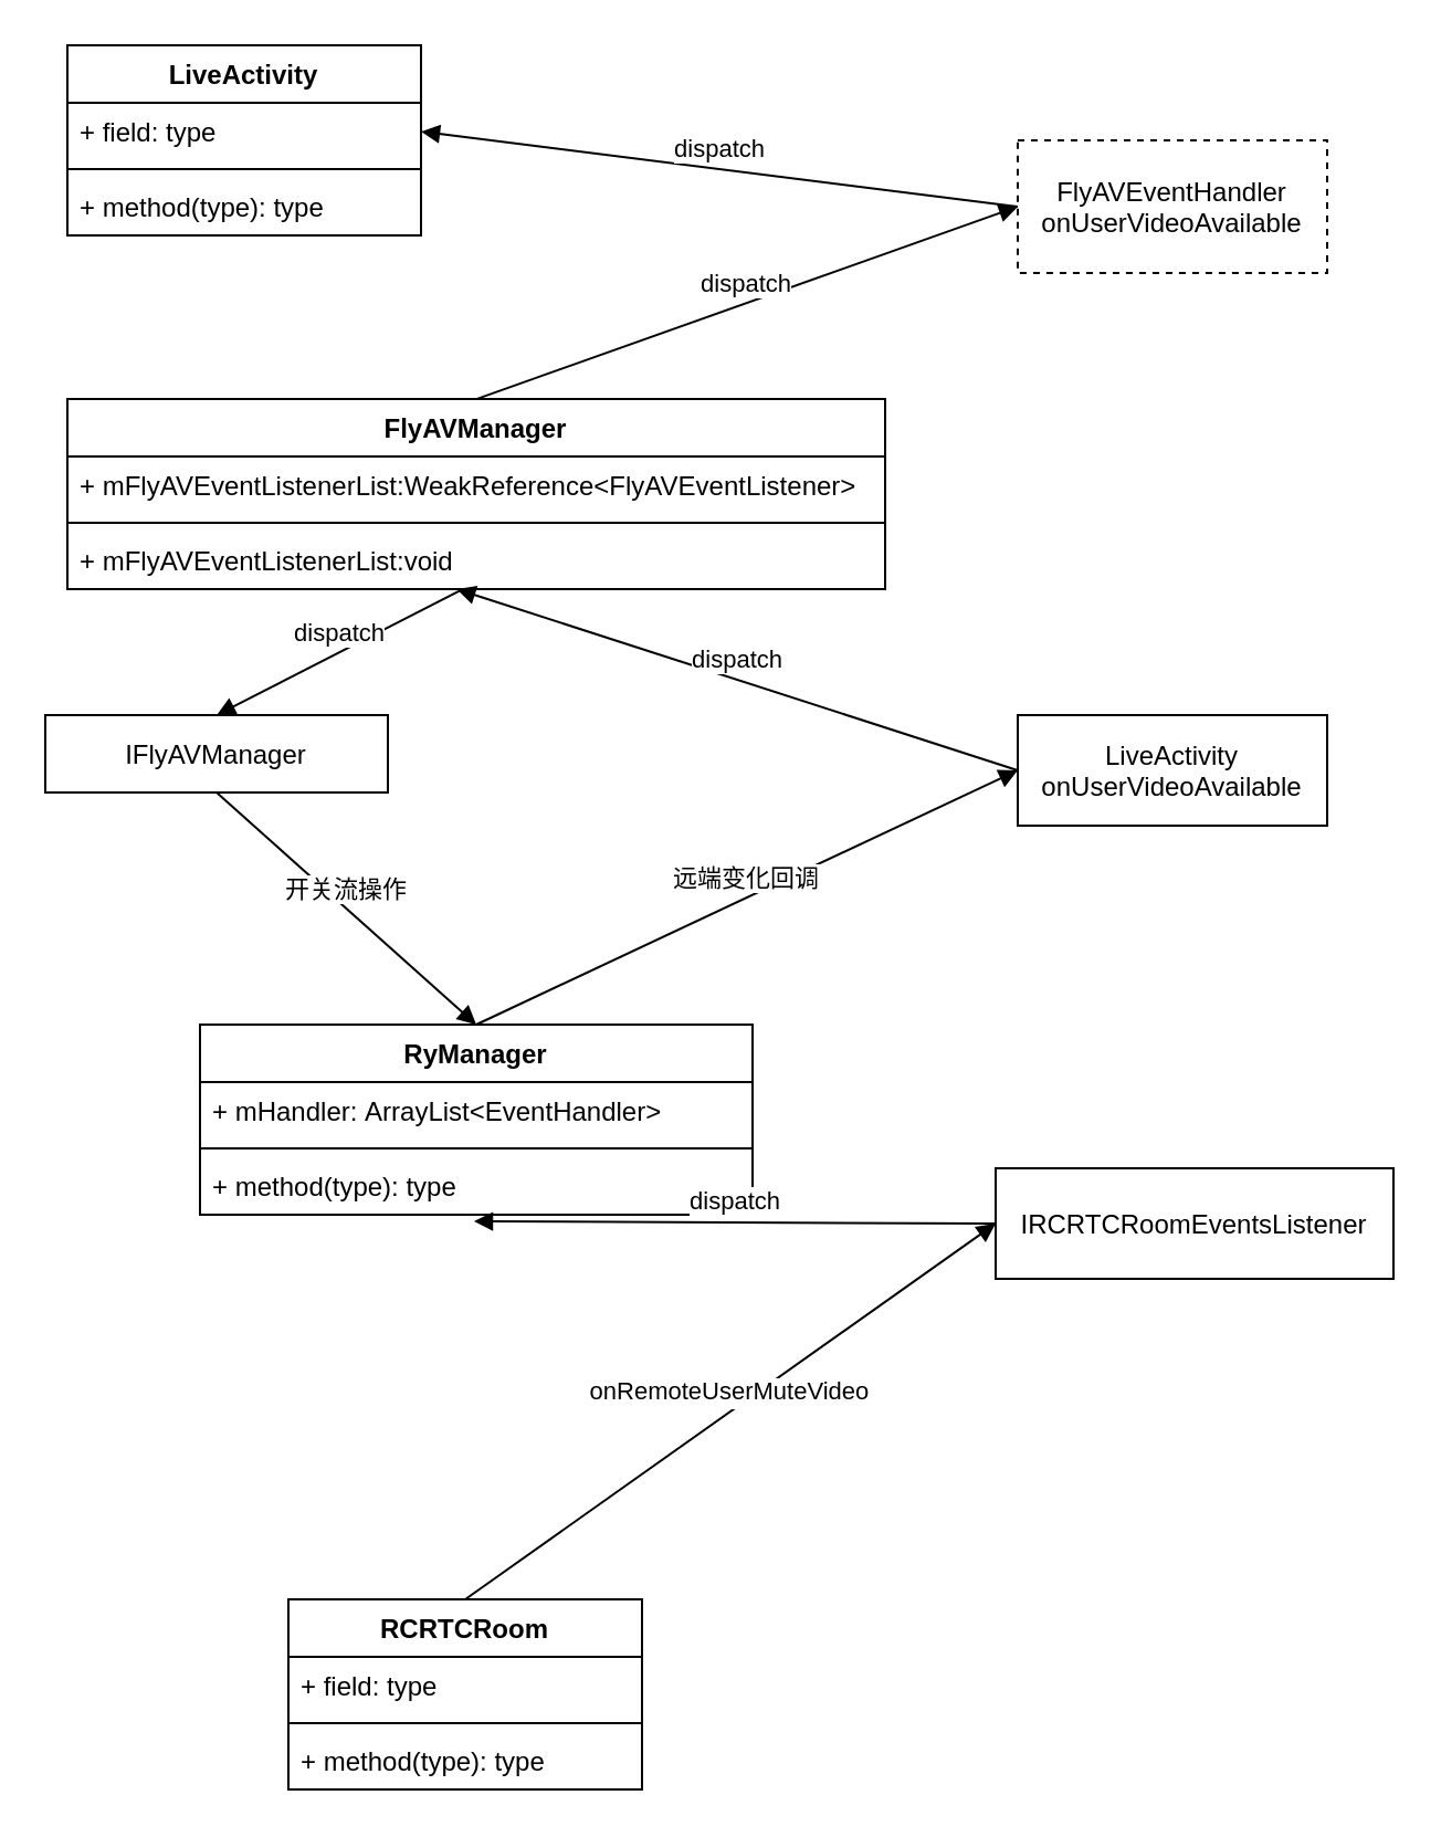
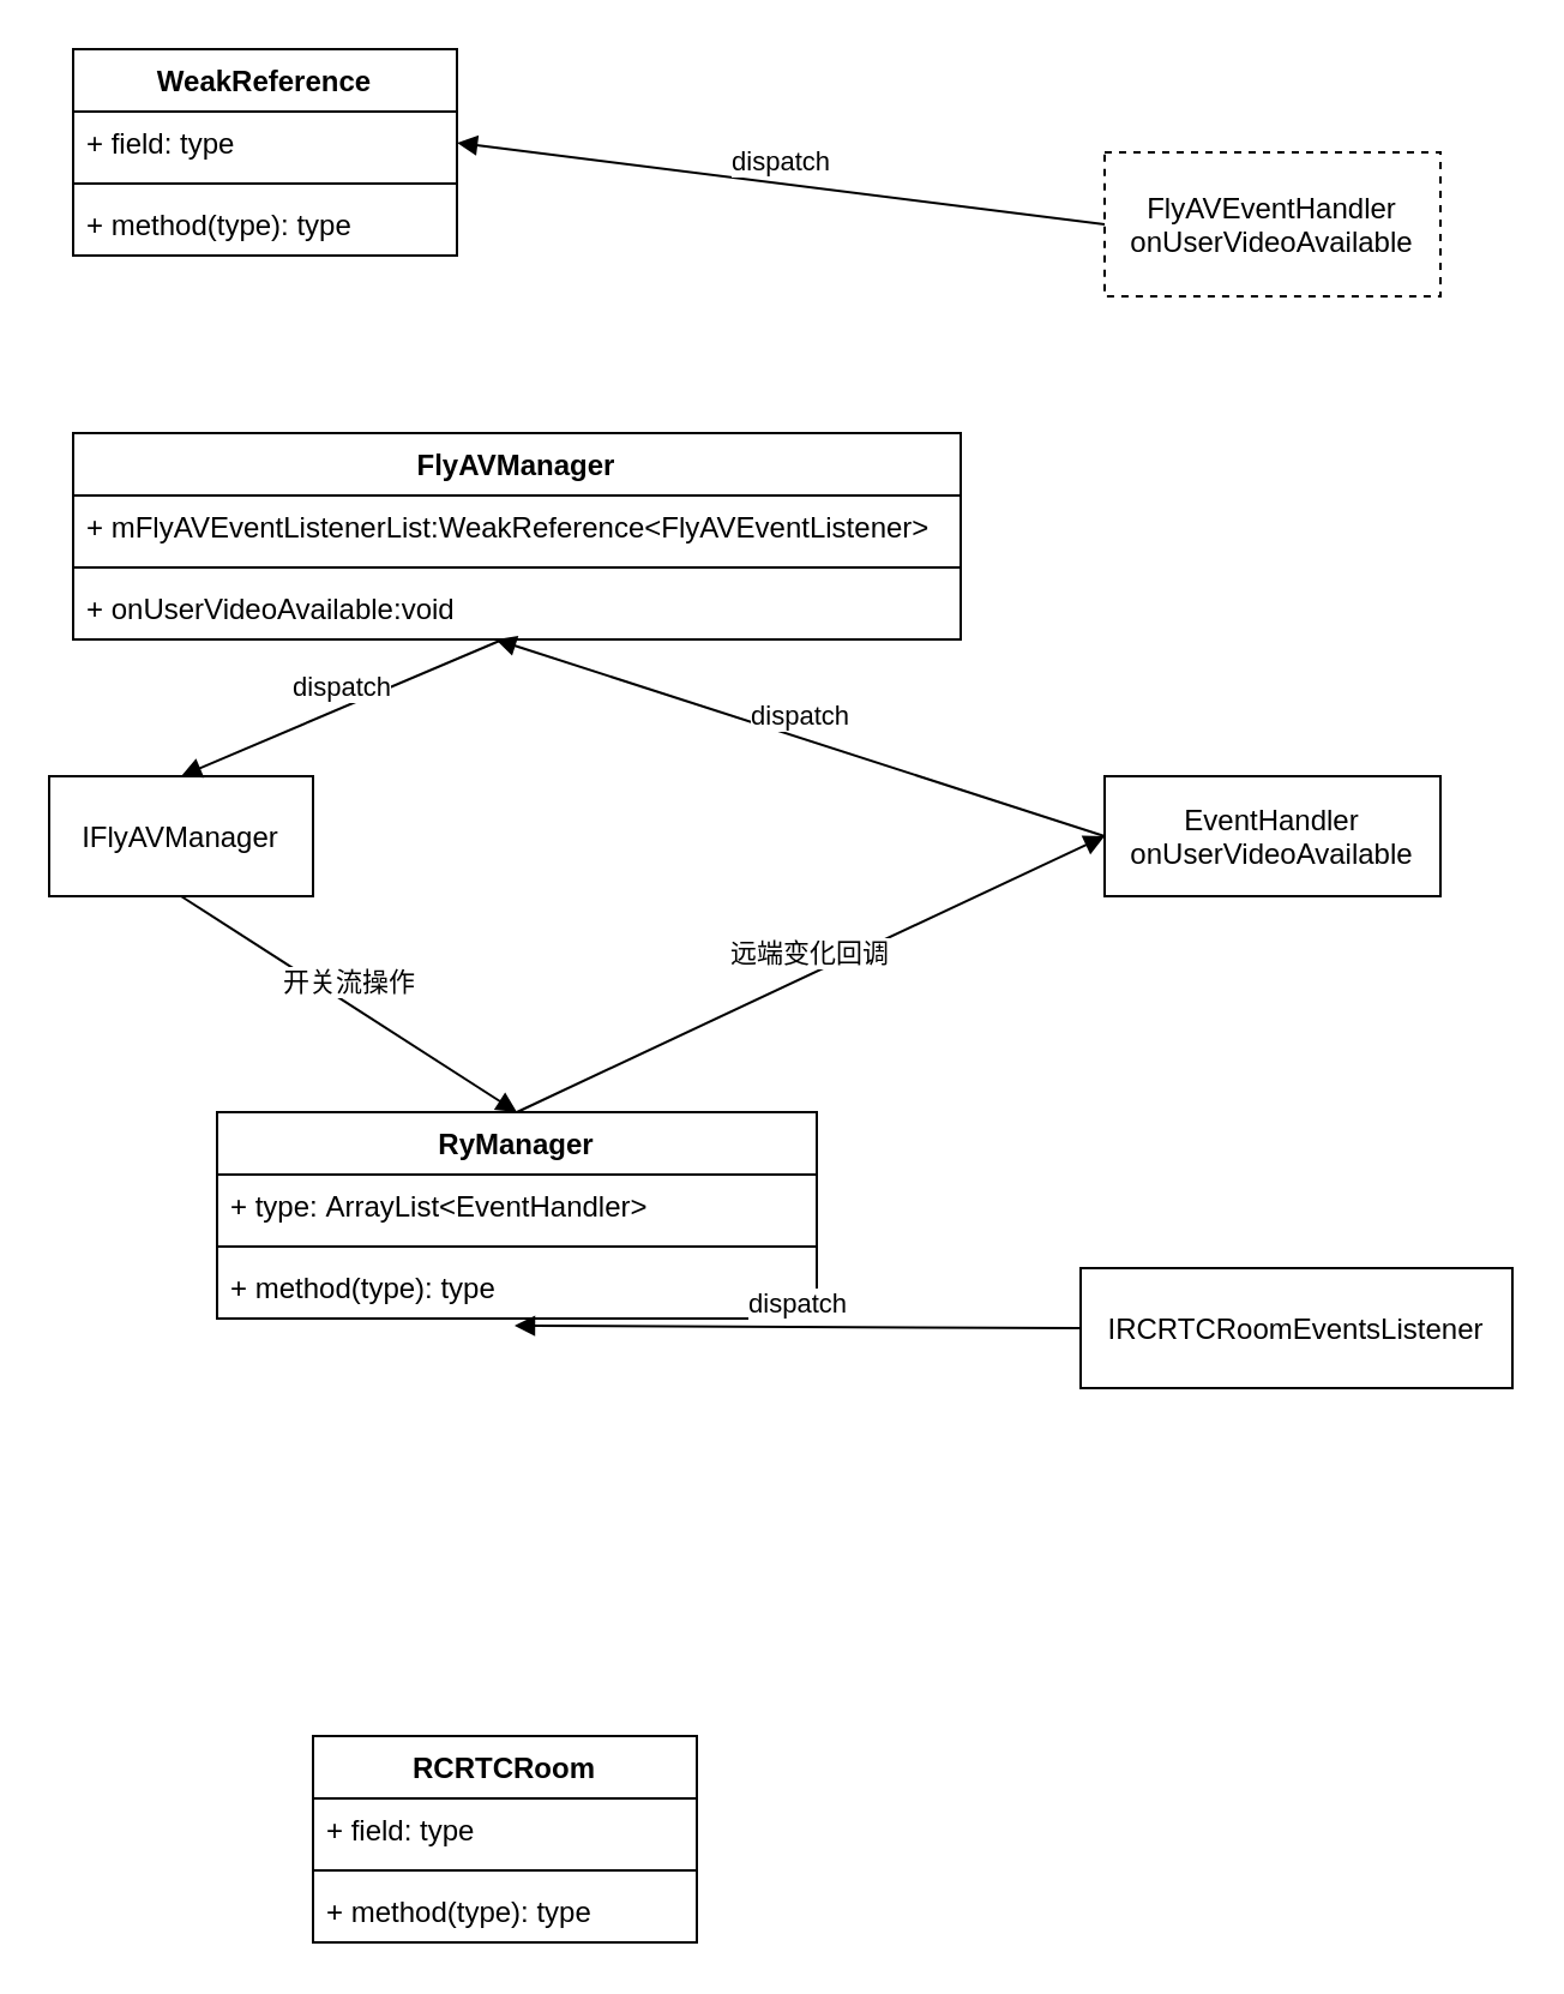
  <mxCell id="0" />
  <mxCell id="1" parent="0" />
- <mxCell id="2" value="LiveActivity" style="swimlane;fontStyle=1;align=center;verticalAlign=top;childLayout=stackLayout;horizontal=1;startSize=26;horizontalStack=0;resizeParent=1;resizeParentMax=0;resizeLast=0;collapsible=1;marginBottom=0;" vertex="1" parent="1"><mxGeometry x="30" y="20.02" width="160" height="86" as="geometry" /></mxCell>
+ <mxCell id="2" value="WeakReference" style="swimlane;fontStyle=1;align=center;verticalAlign=top;childLayout=stackLayout;horizontal=1;startSize=26;horizontalStack=0;resizeParent=1;resizeParentMax=0;resizeLast=0;collapsible=1;marginBottom=0;" vertex="1" parent="1"><mxGeometry x="30" y="20.02" width="160" height="86" as="geometry" /></mxCell>
  <mxCell id="3" value="+ field: type" style="text;strokeColor=none;fillColor=none;align=left;verticalAlign=top;spacingLeft=4;spacingRight=4;overflow=hidden;rotatable=0;points=[[0,0.5],[1,0.5]];portConstraint=eastwest;" vertex="1" parent="2"><mxGeometry y="26" width="160" height="26" as="geometry" /></mxCell>
  <mxCell id="4" value="" style="line;strokeWidth=1;fillColor=none;align=left;verticalAlign=middle;spacingTop=-1;spacingLeft=3;spacingRight=3;rotatable=0;labelPosition=right;points=[];portConstraint=eastwest;" vertex="1" parent="2"><mxGeometry y="52" width="160" height="8" as="geometry" /></mxCell>
  <mxCell id="5" value="+ method(type): type" style="text;strokeColor=none;fillColor=none;align=left;verticalAlign=top;spacingLeft=4;spacingRight=4;overflow=hidden;rotatable=0;points=[[0,0.5],[1,0.5]];portConstraint=eastwest;" vertex="1" parent="2"><mxGeometry y="60" width="160" height="26" as="geometry" /></mxCell>
  <mxCell id="6" value="FlyAVEventHandler&#10;onUserVideoAvailable" style="dashed=1;" vertex="1" parent="1"><mxGeometry x="460" y="63" width="140" height="59.96" as="geometry" /></mxCell>
  <mxCell id="7" value="FlyAVManager" style="swimlane;fontStyle=1;align=center;verticalAlign=top;childLayout=stackLayout;horizontal=1;startSize=26;horizontalStack=0;resizeParent=1;resizeParentMax=0;resizeLast=0;collapsible=1;marginBottom=0;" vertex="1" parent="1"><mxGeometry x="30" y="180.04" width="370" height="86" as="geometry" /></mxCell>
  <mxCell id="8" value="+ mFlyAVEventListenerList:WeakReference&lt;FlyAVEventListener&gt;" style="text;strokeColor=none;fillColor=none;align=left;verticalAlign=top;spacingLeft=4;spacingRight=4;overflow=hidden;rotatable=0;points=[[0,0.5],[1,0.5]];portConstraint=eastwest;" vertex="1" parent="7"><mxGeometry y="26" width="370" height="26" as="geometry" /></mxCell>
  <mxCell id="9" value="" style="line;strokeWidth=1;fillColor=none;align=left;verticalAlign=middle;spacingTop=-1;spacingLeft=3;spacingRight=3;rotatable=0;labelPosition=right;points=[];portConstraint=eastwest;" vertex="1" parent="7"><mxGeometry y="52" width="370" height="8" as="geometry" /></mxCell>
- <mxCell id="10" value="+ mFlyAVEventListenerList:void" style="text;strokeColor=none;fillColor=none;align=left;verticalAlign=top;spacingLeft=4;spacingRight=4;overflow=hidden;rotatable=0;points=[[0,0.5],[1,0.5]];portConstraint=eastwest;" vertex="1" parent="7"><mxGeometry y="60" width="370" height="26" as="geometry" /></mxCell>
- <mxCell id="11" value="LiveActivity&#10;onUserVideoAvailable" style="" vertex="1" parent="1"><mxGeometry x="460" y="323" width="140" height="50" as="geometry" /></mxCell>
- <mxCell id="12" value="dispatch" style="html=1;verticalAlign=bottom;endArrow=block;entryX=0;entryY=0.5;entryDx=0;entryDy=0;exitX=0.5;exitY=0;exitDx=0;exitDy=0;" edge="1" parent="1" source="7" target="6"><mxGeometry width="80" relative="1" as="geometry"><mxPoint x="200" y="176" as="sourcePoint" /><mxPoint x="320" y="73" as="targetPoint" /></mxGeometry></mxCell>
+ <mxCell id="10" value="+ onUserVideoAvailable:void" style="text;strokeColor=none;fillColor=none;align=left;verticalAlign=top;spacingLeft=4;spacingRight=4;overflow=hidden;rotatable=0;points=[[0,0.5],[1,0.5]];portConstraint=eastwest;" vertex="1" parent="7"><mxGeometry y="60" width="370" height="26" as="geometry" /></mxCell>
+ <mxCell id="11" value="EventHandler&#10;onUserVideoAvailable" style="" vertex="1" parent="1"><mxGeometry x="460" y="323" width="140" height="50" as="geometry" /></mxCell>
  <mxCell id="13" value="dispatch" style="html=1;verticalAlign=bottom;endArrow=block;entryX=1;entryY=0.5;entryDx=0;entryDy=0;exitX=0;exitY=0.5;exitDx=0;exitDy=0;" edge="1" parent="1" source="6" target="3"><mxGeometry width="80" relative="1" as="geometry"><mxPoint x="310" y="73" as="sourcePoint" /><mxPoint x="450" y="-82.96" as="targetPoint" /></mxGeometry></mxCell>
  <mxCell id="14" value="dispatch" style="html=1;verticalAlign=bottom;endArrow=block;fontColor=#000000;exitX=0;exitY=0.5;exitDx=0;exitDy=0;entryX=0.476;entryY=0.998;entryDx=0;entryDy=0;entryPerimeter=0;" edge="1" parent="1" source="11" target="10"><mxGeometry width="80" relative="1" as="geometry"><mxPoint x="550" y="-89.96" as="sourcePoint" /><mxPoint x="460" y="20.04" as="targetPoint" /></mxGeometry></mxCell>
  <mxCell id="15" value="RyManager" style="swimlane;fontStyle=1;align=center;verticalAlign=top;childLayout=stackLayout;horizontal=1;startSize=26;horizontalStack=0;resizeParent=1;resizeParentMax=0;resizeLast=0;collapsible=1;marginBottom=0;strokeColor=#000000;fillColor=#ffffff;fontColor=#000000;" vertex="1" parent="1"><mxGeometry x="90" y="463" width="250" height="86" as="geometry" /></mxCell>
- <mxCell id="16" value="+ mHandler: ArrayList&amp;lt;EventHandler&amp;gt;" style="text;strokeColor=none;fillColor=none;align=left;verticalAlign=top;spacingLeft=4;spacingRight=4;overflow=hidden;rotatable=0;points=[[0,0.5],[1,0.5]];portConstraint=eastwest;html=1;" vertex="1" parent="15"><mxGeometry y="26" width="250" height="26" as="geometry" /></mxCell>
+ <mxCell id="16" value="+ type: ArrayList&amp;lt;EventHandler&amp;gt;" style="text;strokeColor=none;fillColor=none;align=left;verticalAlign=top;spacingLeft=4;spacingRight=4;overflow=hidden;rotatable=0;points=[[0,0.5],[1,0.5]];portConstraint=eastwest;html=1;" vertex="1" parent="15"><mxGeometry y="26" width="250" height="26" as="geometry" /></mxCell>
  <mxCell id="17" value="" style="line;strokeWidth=1;fillColor=none;align=left;verticalAlign=middle;spacingTop=-1;spacingLeft=3;spacingRight=3;rotatable=0;labelPosition=right;points=[];portConstraint=eastwest;" vertex="1" parent="15"><mxGeometry y="52" width="250" height="8" as="geometry" /></mxCell>
  <mxCell id="18" value="+ method(type): type" style="text;strokeColor=none;fillColor=none;align=left;verticalAlign=top;spacingLeft=4;spacingRight=4;overflow=hidden;rotatable=0;points=[[0,0.5],[1,0.5]];portConstraint=eastwest;" vertex="1" parent="15"><mxGeometry y="60" width="250" height="26" as="geometry" /></mxCell>
  <mxCell id="19" value="远端变化回调" style="html=1;verticalAlign=bottom;endArrow=block;fontColor=#000000;entryX=0;entryY=0.5;entryDx=0;entryDy=0;" edge="1" parent="1" target="11"><mxGeometry width="80" relative="1" as="geometry"><mxPoint x="215" y="463" as="sourcePoint" /><mxPoint x="460" y="303" as="targetPoint" /></mxGeometry></mxCell>
- <mxCell id="20" value="IFlyAVManager" style="strokeColor=#000000;fillColor=#ffffff;fontColor=#000000;" vertex="1" parent="1"><mxGeometry x="20" y="323" width="155" height="35" as="geometry" /></mxCell>
+ <mxCell id="20" value="IFlyAVManager" style="strokeColor=#000000;fillColor=#ffffff;fontColor=#000000;" vertex="1" parent="1"><mxGeometry x="20" y="323" width="110" height="50" as="geometry" /></mxCell>
  <mxCell id="21" value="dispatch" style="html=1;verticalAlign=bottom;endArrow=block;fontColor=#000000;exitX=0.484;exitY=0.998;exitDx=0;exitDy=0;exitPerimeter=0;entryX=0.5;entryY=0;entryDx=0;entryDy=0;" edge="1" parent="1" source="10" target="20"><mxGeometry width="80" relative="1" as="geometry"><mxPoint x="210" y="333" as="sourcePoint" /><mxPoint x="290" y="333" as="targetPoint" /></mxGeometry></mxCell>
  <mxCell id="22" value="开关流操作" style="html=1;verticalAlign=bottom;endArrow=block;fontColor=#000000;exitX=0.5;exitY=1;exitDx=0;exitDy=0;entryX=0.5;entryY=0;entryDx=0;entryDy=0;" edge="1" parent="1" source="20" target="15"><mxGeometry width="80" relative="1" as="geometry"><mxPoint x="210" y="333" as="sourcePoint" /><mxPoint x="290" y="333" as="targetPoint" /></mxGeometry></mxCell>
  <mxCell id="23" value="IRCRTCRoomEventsListener" style="strokeColor=#000000;fillColor=#ffffff;fontColor=#000000;" vertex="1" parent="1"><mxGeometry x="450" y="528" width="180" height="50" as="geometry" /></mxCell>
  <mxCell id="24" value="RCRTCRoom" style="swimlane;fontStyle=1;align=center;verticalAlign=top;childLayout=stackLayout;horizontal=1;startSize=26;horizontalStack=0;resizeParent=1;resizeParentMax=0;resizeLast=0;collapsible=1;marginBottom=0;strokeColor=#000000;fillColor=#ffffff;fontColor=#000000;" vertex="1" parent="1"><mxGeometry x="130" y="723" width="160" height="86" as="geometry" /></mxCell>
  <mxCell id="25" value="+ field: type" style="text;strokeColor=none;fillColor=none;align=left;verticalAlign=top;spacingLeft=4;spacingRight=4;overflow=hidden;rotatable=0;points=[[0,0.5],[1,0.5]];portConstraint=eastwest;" vertex="1" parent="24"><mxGeometry y="26" width="160" height="26" as="geometry" /></mxCell>
  <mxCell id="26" value="" style="line;strokeWidth=1;fillColor=none;align=left;verticalAlign=middle;spacingTop=-1;spacingLeft=3;spacingRight=3;rotatable=0;labelPosition=right;points=[];portConstraint=eastwest;" vertex="1" parent="24"><mxGeometry y="52" width="160" height="8" as="geometry" /></mxCell>
  <mxCell id="27" value="+ method(type): type" style="text;strokeColor=none;fillColor=none;align=left;verticalAlign=top;spacingLeft=4;spacingRight=4;overflow=hidden;rotatable=0;points=[[0,0.5],[1,0.5]];portConstraint=eastwest;" vertex="1" parent="24"><mxGeometry y="60" width="160" height="26" as="geometry" /></mxCell>
  <mxCell id="28" value="dispatch" style="html=1;verticalAlign=bottom;endArrow=block;fontColor=#000000;exitX=0;exitY=0.5;exitDx=0;exitDy=0;entryX=0.496;entryY=1.115;entryDx=0;entryDy=0;entryPerimeter=0;" edge="1" parent="1" source="23" target="18"><mxGeometry width="80" relative="1" as="geometry"><mxPoint x="210" y="573" as="sourcePoint" /><mxPoint x="290" y="573" as="targetPoint" /></mxGeometry></mxCell>
- <mxCell id="29" value="onRemoteUserMuteVideo" style="verticalAlign=bottom;endArrow=block;fontColor=#000000;exitX=0.5;exitY=0;exitDx=0;exitDy=0;entryX=0;entryY=0.5;entryDx=0;entryDy=0;" edge="1" parent="1" source="24" target="23"><mxGeometry width="80" relative="1" as="geometry"><mxPoint x="210" y="573" as="sourcePoint" /><mxPoint x="290" y="573" as="targetPoint" /></mxGeometry></mxCell>
